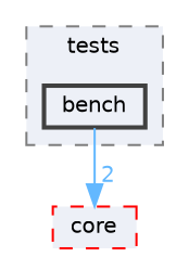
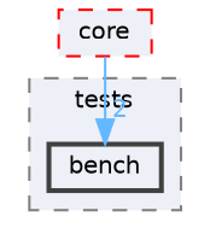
  digraph {
    compound=true
    node [fillcolor="#edf0f7" fontname=Helvetica fontsize=10 shape=box]
    n1 [color=grey25 height=0.2 label=bench style="filled,bold" width=0.4]
    n2 [color=red height=0.2 label=core style="filled,dashed" width=0.4]
    subgraph cluster_1 {
      bgcolor="#edf0f7"
      fontname=Helvetica
      fontsize=10
      label=tests
      pencolor=grey50
      style="filled,dashed"
      n1
    }
-   n1 -> n2 [color=steelblue1 fontcolor=steelblue1 fontname=Helvetica fontsize=10 headlabel=2 labeldistance=1.5 labelfontname=Helvetica labelfontsize=10]
+   n2 -> n1 [color=steelblue1 fontcolor=steelblue1 fontname=Helvetica fontsize=10 headlabel=2 labeldistance=1.5 labelfontname=Helvetica labelfontsize=10]
  }
